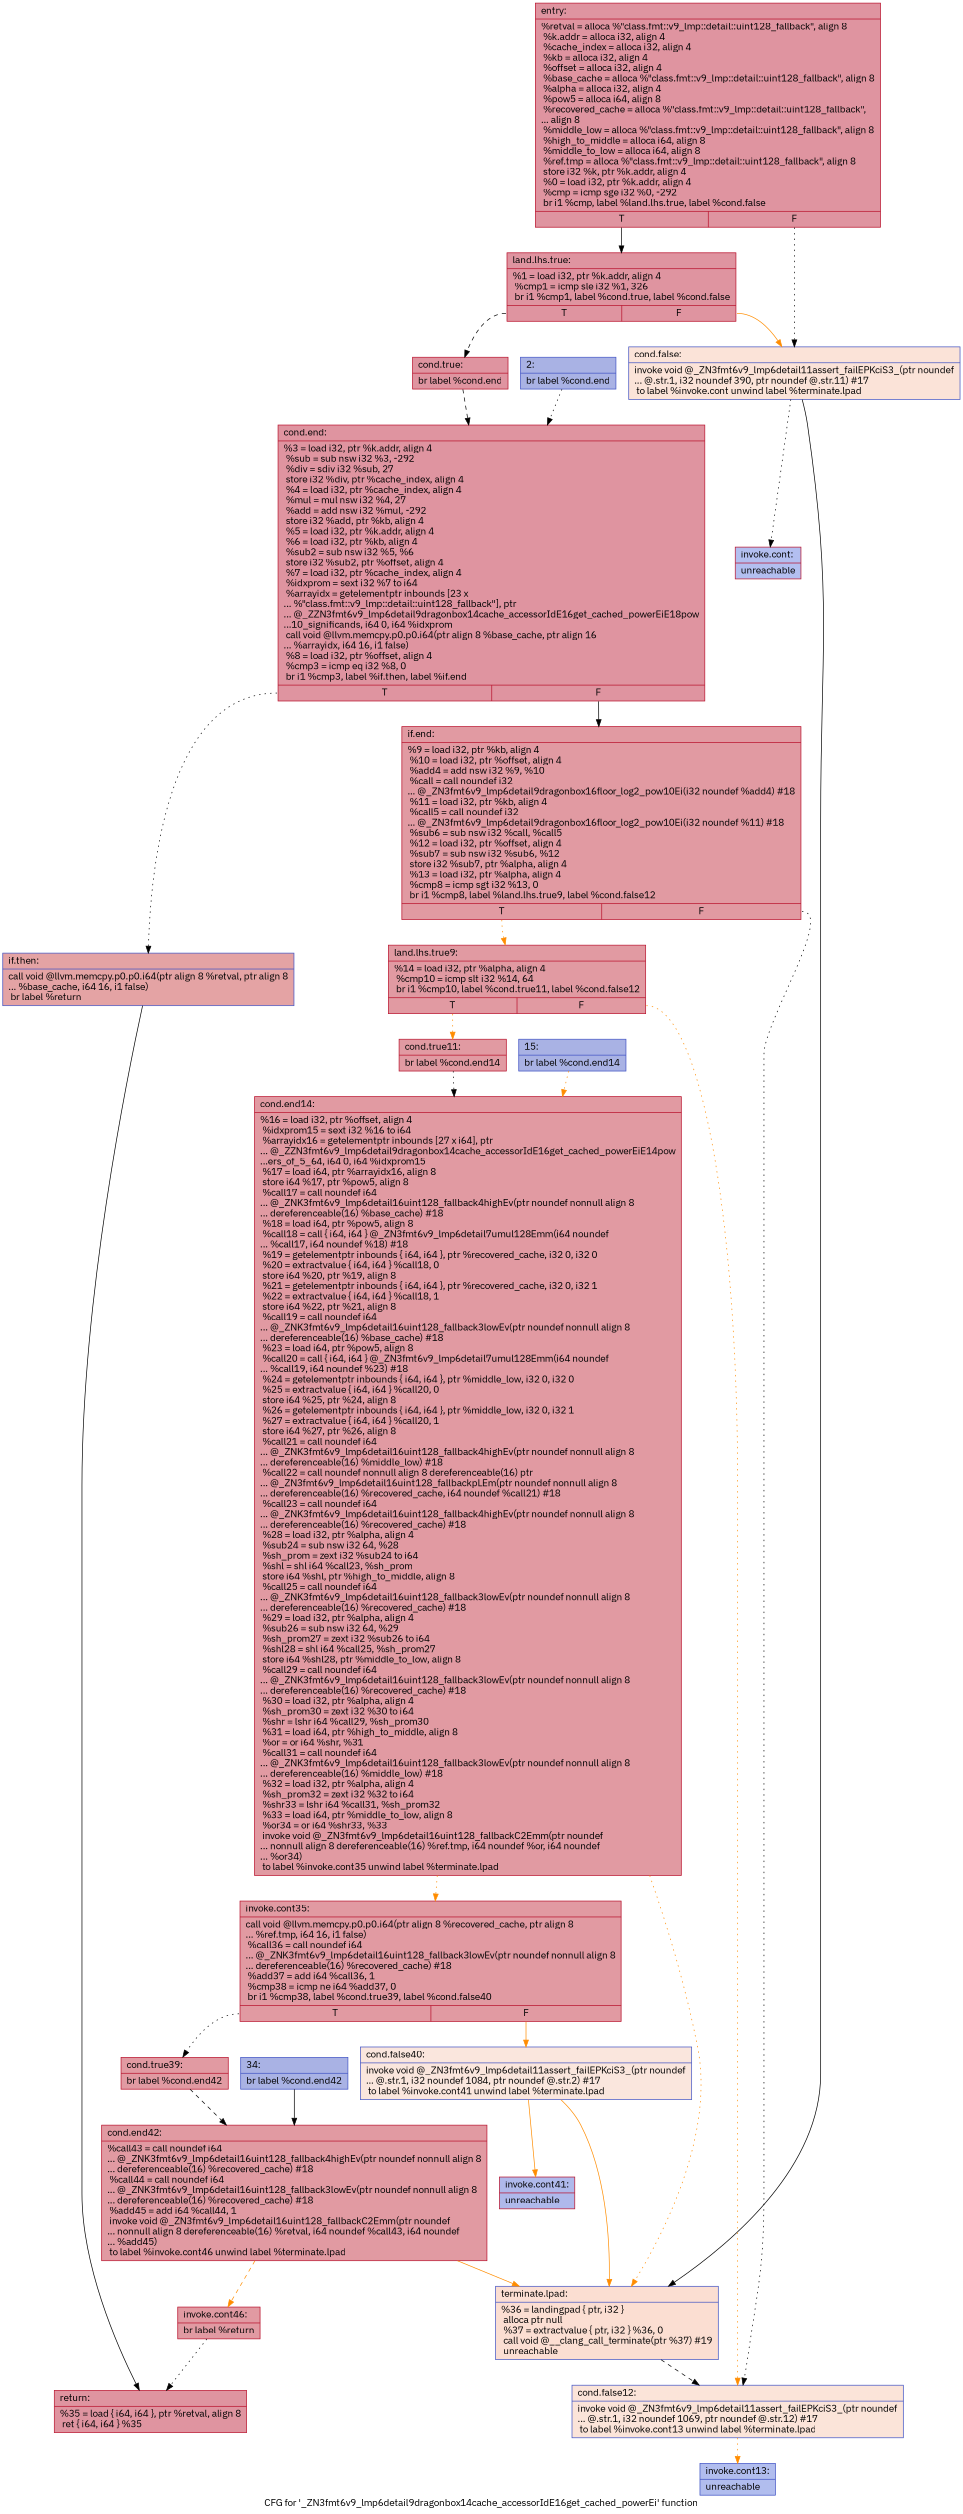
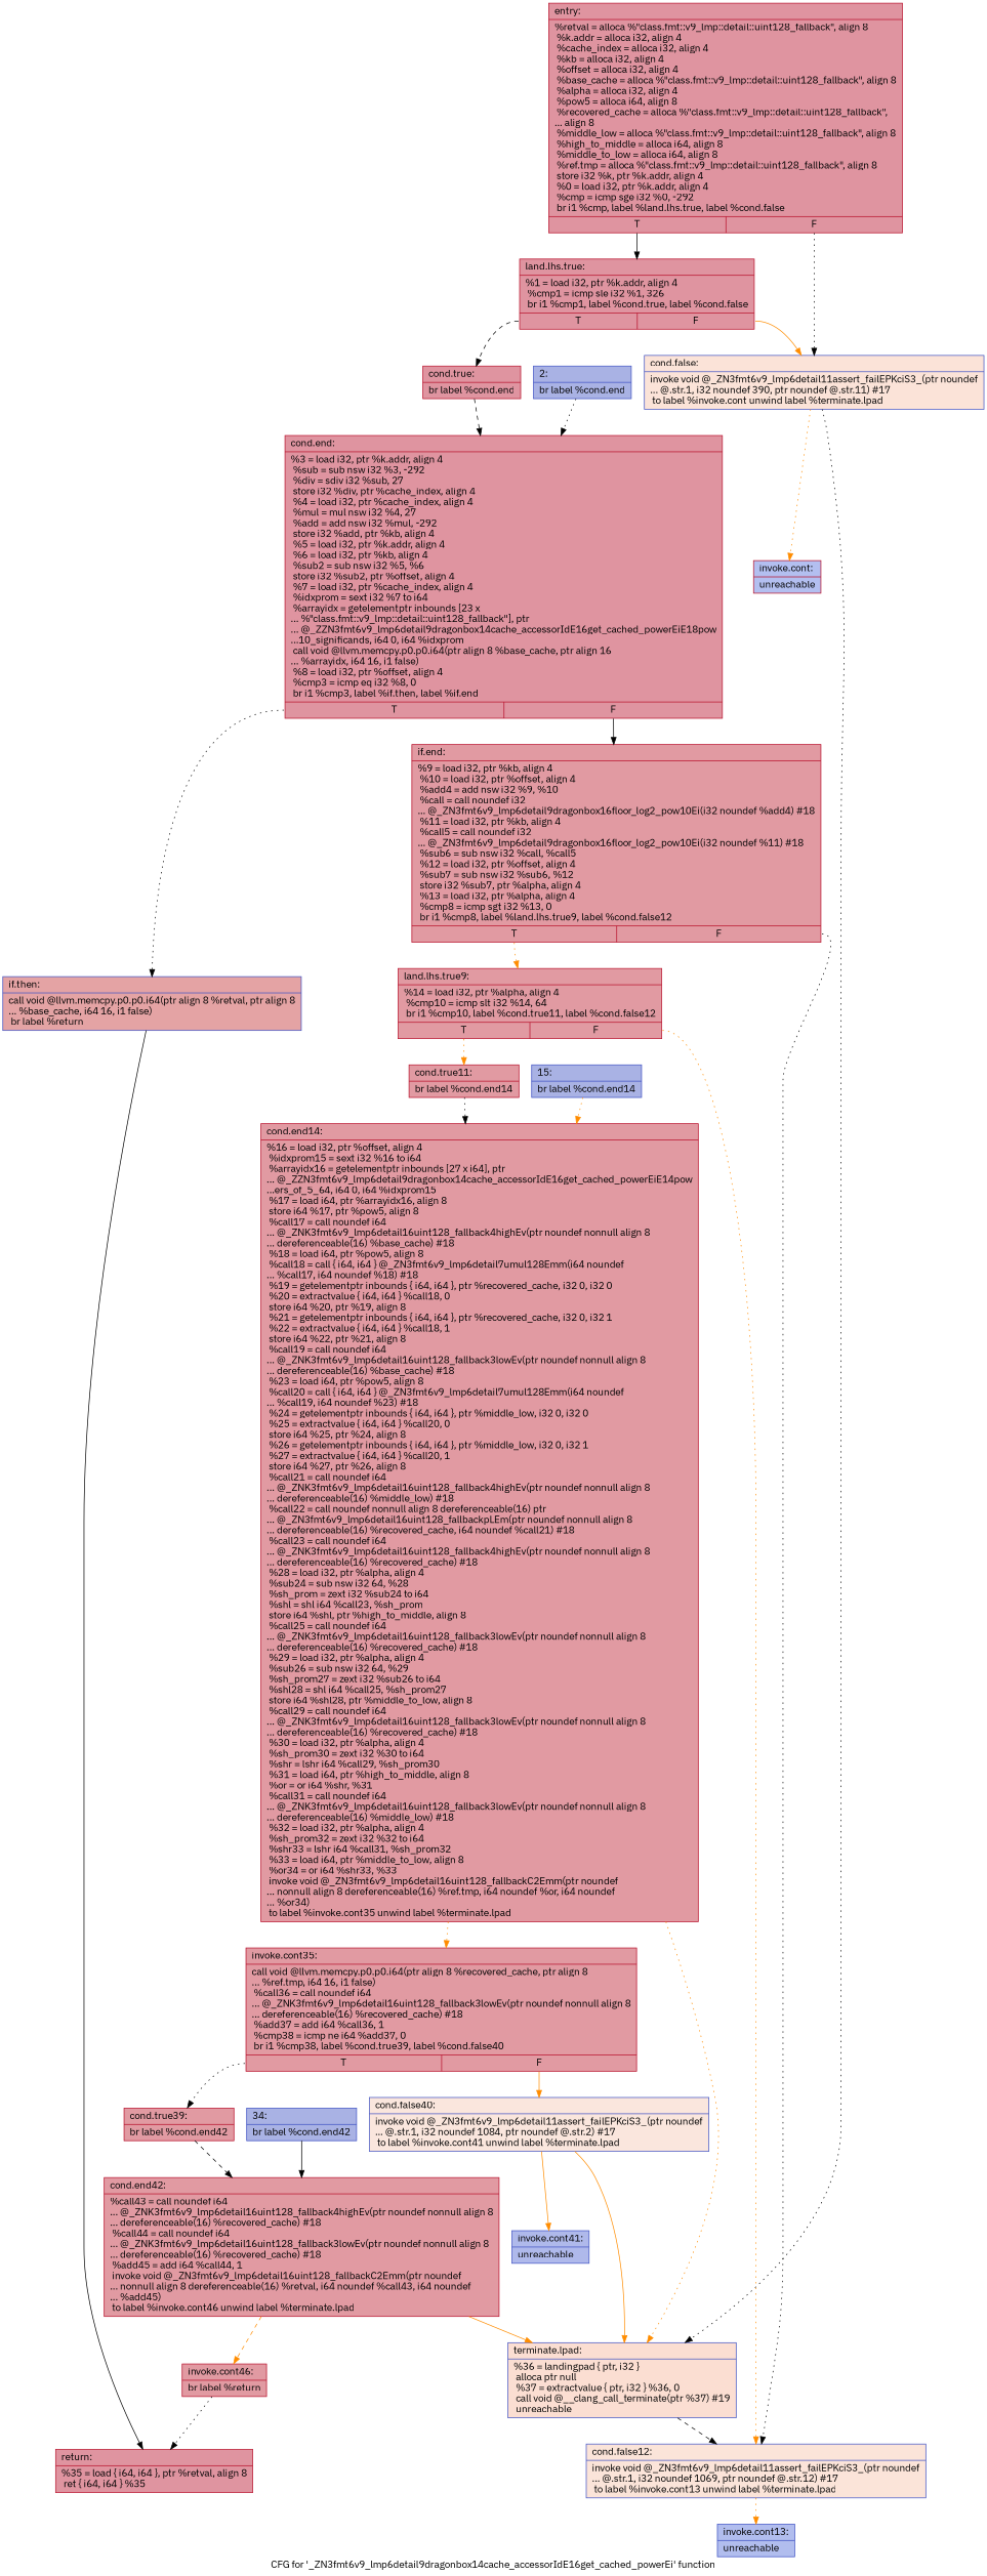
  digraph {
    fontname="IBM Plex Sans"
    label="CFG for '_ZN3fmt6v9_lmp6detail9dragonbox14cache_accessorIdE16get_cached_powerEi' function"
    node [color="#b70d28ff" fillcolor="#bb1b2c70" fontname="IBM Plex Sans" shape=record style=filled]
    edge [color=black fontname="IBM Plex Sans" style=dotted]
    n1 [fillcolor="#b70d2870" label="{entry:\l|  %retval = alloca %\"class.fmt::v9_lmp::detail::uint128_fallback\", align 8\l  %k.addr = alloca i32, align 4\l  %cache_index = alloca i32, align 4\l  %kb = alloca i32, align 4\l  %offset = alloca i32, align 4\l  %base_cache = alloca %\"class.fmt::v9_lmp::detail::uint128_fallback\", align 8\l  %alpha = alloca i32, align 4\l  %pow5 = alloca i64, align 8\l  %recovered_cache = alloca %\"class.fmt::v9_lmp::detail::uint128_fallback\",\l... align 8\l  %middle_low = alloca %\"class.fmt::v9_lmp::detail::uint128_fallback\", align 8\l  %high_to_middle = alloca i64, align 8\l  %middle_to_low = alloca i64, align 8\l  %ref.tmp = alloca %\"class.fmt::v9_lmp::detail::uint128_fallback\", align 8\l  store i32 %k, ptr %k.addr, align 4\l  %0 = load i32, ptr %k.addr, align 4\l  %cmp = icmp sge i32 %0, -292\l  br i1 %cmp, label %land.lhs.true, label %cond.false\l|{<s0>T|<s1>F}}"]
    n2 [fillcolor="#b70d2870" label="{land.lhs.true:\l|  %1 = load i32, ptr %k.addr, align 4\l  %cmp1 = icmp sle i32 %1, 326\l  br i1 %cmp1, label %cond.true, label %cond.false\l|{<s0>T|<s1>F}}"]
    n3 [color="#3d50c3ff" fillcolor="#f6bfa670" label="{cond.false:\l|  invoke void @_ZN3fmt6v9_lmp6detail11assert_failEPKciS3_(ptr noundef\l... @.str.1, i32 noundef 390, ptr noundef @.str.11) #17\l          to label %invoke.cont unwind label %terminate.lpad\l}"]
    n4 [fillcolor="#b70d2870" label="{cond.true:\l|  br label %cond.end\l}"]
    n5 [fillcolor="#536edd70" label="{invoke.cont:\l|  unreachable\l}"]
    n6 [color="#3d50c3ff" fillcolor="#f7b59970" label="{terminate.lpad:\l|  %36 = landingpad \{ ptr, i32 \}\l          alloca ptr null\l  %37 = extractvalue \{ ptr, i32 \} %36, 0\l  call void @__clang_call_terminate(ptr %37) #19\l  unreachable\l}"]
    n7 [fillcolor="#b70d2870" label="{cond.end:\l|  %3 = load i32, ptr %k.addr, align 4\l  %sub = sub nsw i32 %3, -292\l  %div = sdiv i32 %sub, 27\l  store i32 %div, ptr %cache_index, align 4\l  %4 = load i32, ptr %cache_index, align 4\l  %mul = mul nsw i32 %4, 27\l  %add = add nsw i32 %mul, -292\l  store i32 %add, ptr %kb, align 4\l  %5 = load i32, ptr %k.addr, align 4\l  %6 = load i32, ptr %kb, align 4\l  %sub2 = sub nsw i32 %5, %6\l  store i32 %sub2, ptr %offset, align 4\l  %7 = load i32, ptr %cache_index, align 4\l  %idxprom = sext i32 %7 to i64\l  %arrayidx = getelementptr inbounds [23 x\l... %\"class.fmt::v9_lmp::detail::uint128_fallback\"], ptr\l... @_ZZN3fmt6v9_lmp6detail9dragonbox14cache_accessorIdE16get_cached_powerEiE18pow\l...10_significands, i64 0, i64 %idxprom\l  call void @llvm.memcpy.p0.p0.i64(ptr align 8 %base_cache, ptr align 16\l... %arrayidx, i64 16, i1 false)\l  %8 = load i32, ptr %offset, align 4\l  %cmp3 = icmp eq i32 %8, 0\l  br i1 %cmp3, label %if.then, label %if.end\l|{<s0>T|<s1>F}}"]
    n8 [color="#3d50c3ff" fillcolor="#f5c1a970" label="{cond.false12:\l|  invoke void @_ZN3fmt6v9_lmp6detail11assert_failEPKciS3_(ptr noundef\l... @.str.1, i32 noundef 1069, ptr noundef @.str.12) #17\l          to label %invoke.cont13 unwind label %terminate.lpad\l}"]
    n9 [color="#3d50c3ff" fillcolor="#c32e3170" label="{if.then:\l|  call void @llvm.memcpy.p0.p0.i64(ptr align 8 %retval, ptr align 8\l... %base_cache, i64 16, i1 false)\l  br label %return\l}"]
    n10 [label="{if.end:\l|  %9 = load i32, ptr %kb, align 4\l  %10 = load i32, ptr %offset, align 4\l  %add4 = add nsw i32 %9, %10\l  %call = call noundef i32\l... @_ZN3fmt6v9_lmp6detail9dragonbox16floor_log2_pow10Ei(i32 noundef %add4) #18\l  %11 = load i32, ptr %kb, align 4\l  %call5 = call noundef i32\l... @_ZN3fmt6v9_lmp6detail9dragonbox16floor_log2_pow10Ei(i32 noundef %11) #18\l  %sub6 = sub nsw i32 %call, %call5\l  %12 = load i32, ptr %offset, align 4\l  %sub7 = sub nsw i32 %sub6, %12\l  store i32 %sub7, ptr %alpha, align 4\l  %13 = load i32, ptr %alpha, align 4\l  %cmp8 = icmp sgt i32 %13, 0\l  br i1 %cmp8, label %land.lhs.true9, label %cond.false12\l|{<s0>T|<s1>F}}"]
    n11 [fillcolor="#b70d2870" label="{return:\l|  %35 = load \{ i64, i64 \}, ptr %retval, align 8\l  ret \{ i64, i64 \} %35\l}"]
    n12 [label="{land.lhs.true9:\l|  %14 = load i32, ptr %alpha, align 4\l  %cmp10 = icmp slt i32 %14, 64\l  br i1 %cmp10, label %cond.true11, label %cond.false12\l|{<s0>T|<s1>F}}"]
    n13 [color="#3d50c3ff" fillcolor="#3d50c370" label="{2:\l|  br label %cond.end\l}"]
    n14 [label="{cond.true11:\l|  br label %cond.end14\l}"]
    n15 [color="#3d50c3ff" fillcolor="#4f69d970" label="{invoke.cont13:\l|  unreachable\l}"]
    n16 [label="{cond.end14:\l|  %16 = load i32, ptr %offset, align 4\l  %idxprom15 = sext i32 %16 to i64\l  %arrayidx16 = getelementptr inbounds [27 x i64], ptr\l... @_ZZN3fmt6v9_lmp6detail9dragonbox14cache_accessorIdE16get_cached_powerEiE14pow\l...ers_of_5_64, i64 0, i64 %idxprom15\l  %17 = load i64, ptr %arrayidx16, align 8\l  store i64 %17, ptr %pow5, align 8\l  %call17 = call noundef i64\l... @_ZNK3fmt6v9_lmp6detail16uint128_fallback4highEv(ptr noundef nonnull align 8\l... dereferenceable(16) %base_cache) #18\l  %18 = load i64, ptr %pow5, align 8\l  %call18 = call \{ i64, i64 \} @_ZN3fmt6v9_lmp6detail7umul128Emm(i64 noundef\l... %call17, i64 noundef %18) #18\l  %19 = getelementptr inbounds \{ i64, i64 \}, ptr %recovered_cache, i32 0, i32 0\l  %20 = extractvalue \{ i64, i64 \} %call18, 0\l  store i64 %20, ptr %19, align 8\l  %21 = getelementptr inbounds \{ i64, i64 \}, ptr %recovered_cache, i32 0, i32 1\l  %22 = extractvalue \{ i64, i64 \} %call18, 1\l  store i64 %22, ptr %21, align 8\l  %call19 = call noundef i64\l... @_ZNK3fmt6v9_lmp6detail16uint128_fallback3lowEv(ptr noundef nonnull align 8\l... dereferenceable(16) %base_cache) #18\l  %23 = load i64, ptr %pow5, align 8\l  %call20 = call \{ i64, i64 \} @_ZN3fmt6v9_lmp6detail7umul128Emm(i64 noundef\l... %call19, i64 noundef %23) #18\l  %24 = getelementptr inbounds \{ i64, i64 \}, ptr %middle_low, i32 0, i32 0\l  %25 = extractvalue \{ i64, i64 \} %call20, 0\l  store i64 %25, ptr %24, align 8\l  %26 = getelementptr inbounds \{ i64, i64 \}, ptr %middle_low, i32 0, i32 1\l  %27 = extractvalue \{ i64, i64 \} %call20, 1\l  store i64 %27, ptr %26, align 8\l  %call21 = call noundef i64\l... @_ZNK3fmt6v9_lmp6detail16uint128_fallback4highEv(ptr noundef nonnull align 8\l... dereferenceable(16) %middle_low) #18\l  %call22 = call noundef nonnull align 8 dereferenceable(16) ptr\l... @_ZN3fmt6v9_lmp6detail16uint128_fallbackpLEm(ptr noundef nonnull align 8\l... dereferenceable(16) %recovered_cache, i64 noundef %call21) #18\l  %call23 = call noundef i64\l... @_ZNK3fmt6v9_lmp6detail16uint128_fallback4highEv(ptr noundef nonnull align 8\l... dereferenceable(16) %recovered_cache) #18\l  %28 = load i32, ptr %alpha, align 4\l  %sub24 = sub nsw i32 64, %28\l  %sh_prom = zext i32 %sub24 to i64\l  %shl = shl i64 %call23, %sh_prom\l  store i64 %shl, ptr %high_to_middle, align 8\l  %call25 = call noundef i64\l... @_ZNK3fmt6v9_lmp6detail16uint128_fallback3lowEv(ptr noundef nonnull align 8\l... dereferenceable(16) %recovered_cache) #18\l  %29 = load i32, ptr %alpha, align 4\l  %sub26 = sub nsw i32 64, %29\l  %sh_prom27 = zext i32 %sub26 to i64\l  %shl28 = shl i64 %call25, %sh_prom27\l  store i64 %shl28, ptr %middle_to_low, align 8\l  %call29 = call noundef i64\l... @_ZNK3fmt6v9_lmp6detail16uint128_fallback3lowEv(ptr noundef nonnull align 8\l... dereferenceable(16) %recovered_cache) #18\l  %30 = load i32, ptr %alpha, align 4\l  %sh_prom30 = zext i32 %30 to i64\l  %shr = lshr i64 %call29, %sh_prom30\l  %31 = load i64, ptr %high_to_middle, align 8\l  %or = or i64 %shr, %31\l  %call31 = call noundef i64\l... @_ZNK3fmt6v9_lmp6detail16uint128_fallback3lowEv(ptr noundef nonnull align 8\l... dereferenceable(16) %middle_low) #18\l  %32 = load i32, ptr %alpha, align 4\l  %sh_prom32 = zext i32 %32 to i64\l  %shr33 = lshr i64 %call31, %sh_prom32\l  %33 = load i64, ptr %middle_to_low, align 8\l  %or34 = or i64 %shr33, %33\l  invoke void @_ZN3fmt6v9_lmp6detail16uint128_fallbackC2Emm(ptr noundef\l... nonnull align 8 dereferenceable(16) %ref.tmp, i64 noundef %or, i64 noundef\l... %or34)\l          to label %invoke.cont35 unwind label %terminate.lpad\l}"]
    n17 [label="{invoke.cont35:\l|  call void @llvm.memcpy.p0.p0.i64(ptr align 8 %recovered_cache, ptr align 8\l... %ref.tmp, i64 16, i1 false)\l  %call36 = call noundef i64\l... @_ZNK3fmt6v9_lmp6detail16uint128_fallback3lowEv(ptr noundef nonnull align 8\l... dereferenceable(16) %recovered_cache) #18\l  %add37 = add i64 %call36, 1\l  %cmp38 = icmp ne i64 %add37, 0\l  br i1 %cmp38, label %cond.true39, label %cond.false40\l|{<s0>T|<s1>F}}"]
    n18 [label="{cond.true39:\l|  br label %cond.end42\l}"]
    n19 [color="#3d50c3ff" fillcolor="#f3c7b170" label="{cond.false40:\l|  invoke void @_ZN3fmt6v9_lmp6detail11assert_failEPKciS3_(ptr noundef\l... @.str.1, i32 noundef 1084, ptr noundef @.str.2) #17\l          to label %invoke.cont41 unwind label %terminate.lpad\l}"]
    n20 [color="#3d50c3ff" fillcolor="#3d50c370" label="{15:\l|  br label %cond.end14\l}"]
    n21 [label="{cond.end42:\l|  %call43 = call noundef i64\l... @_ZNK3fmt6v9_lmp6detail16uint128_fallback4highEv(ptr noundef nonnull align 8\l... dereferenceable(16) %recovered_cache) #18\l  %call44 = call noundef i64\l... @_ZNK3fmt6v9_lmp6detail16uint128_fallback3lowEv(ptr noundef nonnull align 8\l... dereferenceable(16) %recovered_cache) #18\l  %add45 = add i64 %call44, 1\l  invoke void @_ZN3fmt6v9_lmp6detail16uint128_fallbackC2Emm(ptr noundef\l... nonnull align 8 dereferenceable(16) %retval, i64 noundef %call43, i64 noundef\l... %add45)\l          to label %invoke.cont46 unwind label %terminate.lpad\l}"]
-   n22 [fillcolor="#4961d270" label="{invoke.cont41:\l|  unreachable\l}"]
+   n22 [color="#3d50c3ff" fillcolor="#4961d270" label="{invoke.cont41:\l|  unreachable\l}"]
    n23 [label="{invoke.cont46:\l|  br label %return\l}"]
    n24 [color="#3d50c3ff" fillcolor="#3d50c370" label="{34:\l|  br label %cond.end42\l}"]
    n1 -> n2 [style=solid tailport=s0]
    n1 -> n3 [tailport=s1]
    n2 -> n3 [color=darkorange style=solid tailport=s1]
    n2 -> n4 [style=dashed tailport=s0]
-   n3 -> n5
-   n3 -> n6 [style=solid]
+   n3 -> n5 [color=darkorange]
+   n3 -> n6
    n4 -> n7 [style=dashed]
    n6 -> n8 [style=dashed]
    n7 -> n9 [tailport=s0]
    n7 -> n10 [style=solid tailport=s1]
    n8 -> n15 [color=darkorange]
    n9 -> n11 [style=solid]
    n10 -> n8 [tailport=s1]
    n10 -> n12 [color=darkorange tailport=s0]
    n12 -> n8 [color=darkorange tailport=s1]
    n12 -> n14 [color=darkorange tailport=s0]
    n13 -> n7
    n14 -> n16
    n16 -> n6 [color=darkorange]
    n16 -> n17 [color=darkorange]
    n17 -> n18 [tailport=s0]
    n17 -> n19 [color=darkorange style=solid tailport=s1]
    n18 -> n21 [style=dashed]
    n19 -> n6 [color=darkorange style=solid]
    n19 -> n22 [color=darkorange style=solid]
    n20 -> n16 [color=darkorange]
    n21 -> n6 [color=darkorange style=solid]
    n21 -> n23 [color=darkorange style=dashed]
    n23 -> n11
    n24 -> n21 [style=solid]
  }
